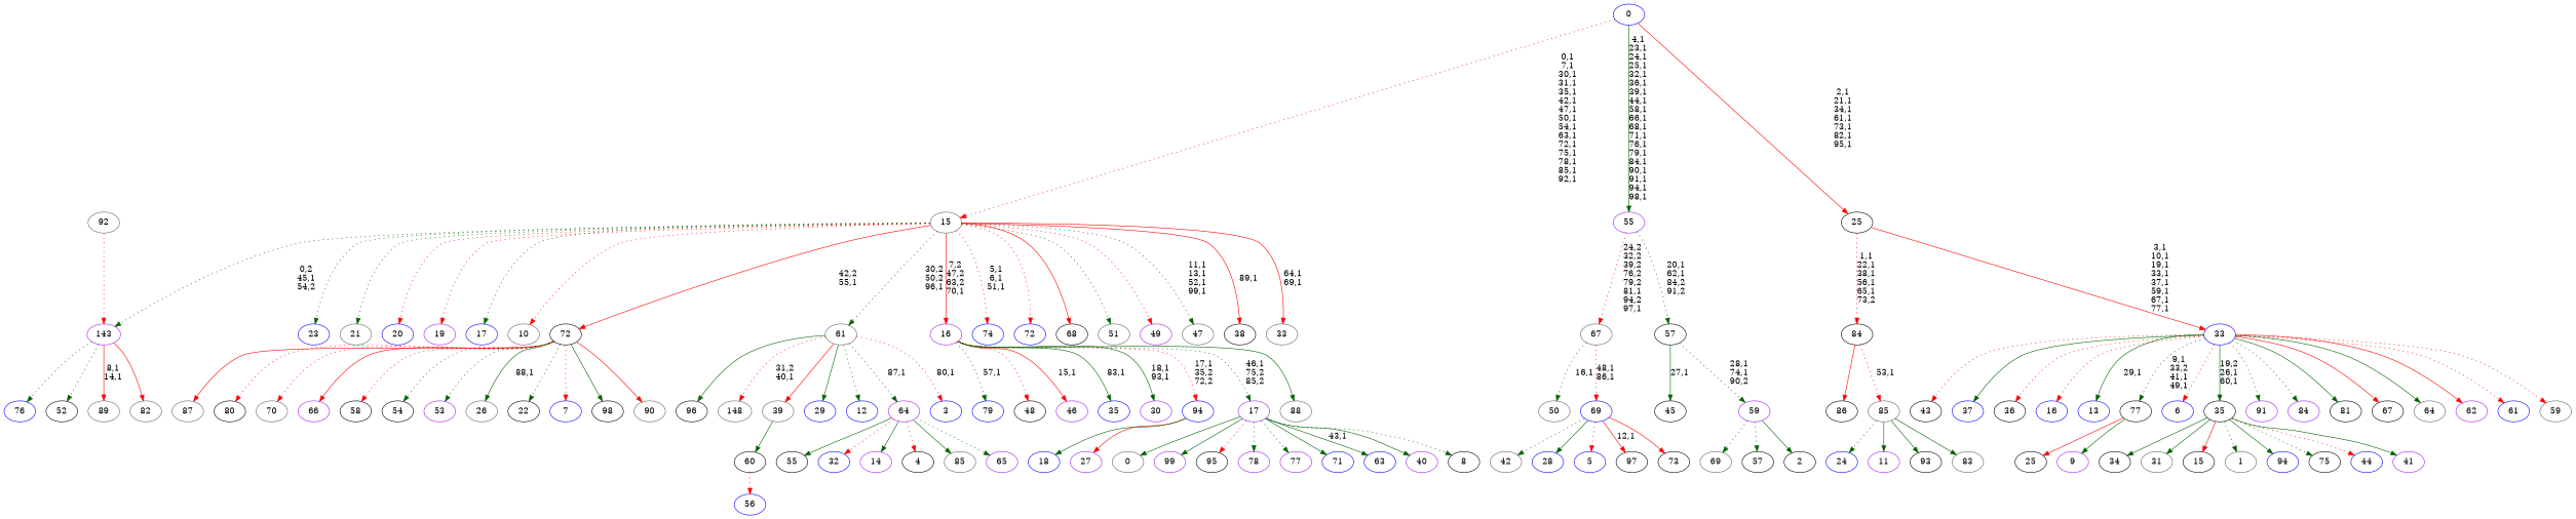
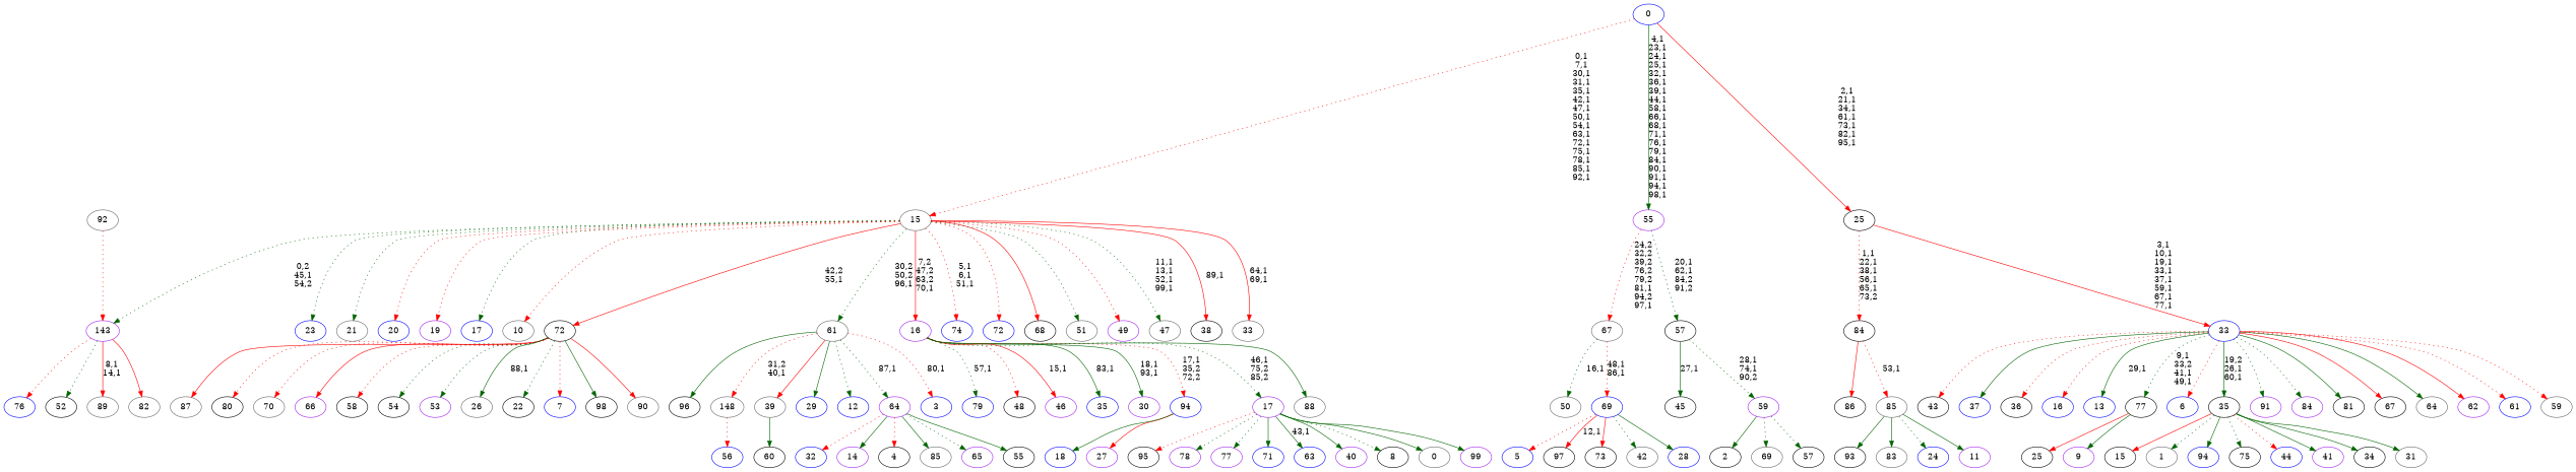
  digraph {
    node [color=black]
    edge [color=darkgreen style=dotted]
    n1 [color=purple label=99]
    n2 [label=98]
    n3 [label=97]
    n4 [label=96]
    n5 [label=95]
    n6 [color=blue label=94]
    n7 [label=93]
    n8 [color=gray40 label=92]
    143 [color=purple]
    n10 [color=purple label=91]
    n11 [color=gray40 label=90]
    n12 [color=gray40 label=89]
    n13 [color=gray40 label=88]
    n14 [color=gray40 label=87]
    n15 [label=86]
    n16 [color=gray40 label=85]
    n17 [color=purple label=84]
    n18 [color=gray40 label=83]
    n19 [color=gray40 label=82]
    n20 [label=81]
    n21 [label=80]
    n22 [color=blue label=79]
    n23 [color=purple label=78]
    n24 [color=purple label=77]
    n25 [color=blue label=76]
    n26 [label=75]
    n27 [color=blue label=74]
    n28 [label=73]
    n29 [color=blue label=72]
    n30 [color=blue label=71]
    n31 [color=gray40 label=70]
    n32 [color=gray40 label=69]
    n33 [label=68]
    n34 [label=67]
    n35 [color=purple label=66]
    n36 [color=purple label=65]
    n37 [color=gray40 label=64]
    n38 [color=blue label=63]
    n39 [color=purple label=62]
    n40 [color=blue label=61]
    n41 [label=60]
    n42 [color=gray40 label=59]
    n43 [label=58]
    n44 [label=57]
    n45 [color=blue label=56]
    148 [color=gray40]
    n47 [label=55]
    n48 [label=54]
    n49 [color=purple label=53]
    n50 [label=52]
    n51 [color=gray40 label=51]
    n52 [color=gray40 label=50]
    n53 [color=purple label=49]
    n54 [label=48]
    n55 [color=gray40 label=47]
    n56 [color=purple label=46]
    n57 [label=45]
    n58 [color=blue label=44]
    n59 [label=43]
    n60 [color=gray40 label=42]
    n61 [color=purple label=41]
    n62 [color=purple label=40]
    n63 [color=gray40 label=39]
    n64 [label=38]
    n65 [color=blue label=37]
    n66 [label=36]
    n67 [color=blue label=35]
    n68 [label=34]
    n69 [color=gray40 label=33]
    n70 [color=blue label=32]
    n71 [color=gray40 label=31]
    n72 [color=purple label=30]
    n73 [color=blue label=29]
    n74 [color=blue label=28]
    n75 [color=purple label=27]
    n76 [color=gray40 label=26]
    n77 [label=25]
    n78 [color=blue label=24]
    n79 [color=blue label=23]
    n80 [label=22]
    n81 [color=gray40 label=21]
    n82 [color=blue label=20]
    n83 [color=purple label=19]
    n84 [color=blue label=18]
    94 [color=blue]
    n86 [color=blue label=17]
    n87 [color=blue label=16]
    n88 [label=15]
    n89 [color=purple label=14]
    n90 [color=blue label=13]
    n91 [color=blue label=12]
    n92 [color=purple label=11]
    85 [color=gray40]
    84
    n95 [color=gray40 label=10]
    n96 [color=purple label=9]
    77
    n98 [label=8]
    n99 [color=blue label=7]
    72
    n101 [color=blue label=6]
    n102 [color=blue label=5]
    69 [color=blue]
    67 [color=gray40]
    n105 [label=4]
    64 [color=purple]
    n107 [color=blue label=3]
    61 [color=gray40]
    n109 [label=2]
    59 [color=purple]
    57
    55 [color=purple]
    n113 [color=gray40 label=1]
    35
    33 [color=blue]
    25
    n117 [color=gray40 label=0]
    17 [color=purple]
    16 [color=purple]
    15 [color=gray40]
    0 [color=blue]
    n8 -> 143 [color=red]
    143 -> n12 [color=red label="8,1\n14,1" style=solid]
    143 -> n19 [color=red style=solid]
-   143 -> n25
+   143 -> n25 [color=red]
    143 -> n50
-   n41 -> n45 [color=red]
+   148 -> n45 [color=red]
    n63 -> n41 [style=solid]
    94 -> n75 [color=red style=solid]
    94 -> n84 [style=solid]
    85 -> n7 [style=solid]
    85 -> n18 [style=solid]
    85 -> n78
    85 -> n92 [style=solid]
    84 -> n15 [color=red style=solid]
    84 -> 85 [color=red label="53,1"]
    77 -> n77 [color=red style=solid]
    77 -> n96 [style=solid]
    72 -> n2 [style=solid]
    72 -> n11 [color=red style=solid]
    72 -> n14 [color=red style=solid]
    72 -> n21 [color=red]
    72 -> n31 [color=red]
    72 -> n35 [color=red style=solid]
    72 -> n43 [color=red]
    72 -> n48
    72 -> n49
    72 -> n76 [label="88,1" style=solid]
    72 -> n80
    72 -> n99 [color=red]
    69 -> n3 [color=red label="12,1" style=solid]
    69 -> n28 [color=red style=solid]
    69 -> n60
    69 -> n74 [style=solid]
    69 -> n102 [color=red]
    67 -> n52 [label="16,1"]
    67 -> 69 [color=red label="48,1\n86,1"]
    64 -> n16 [style=solid]
    64 -> n36
    64 -> n47 [style=solid]
    64 -> n70 [color=red]
    64 -> n89 [style=solid]
    64 -> n105 [color=red]
    61 -> n4 [style=solid]
    61 -> 148 [color=red label="31,2\n40,1"]
    61 -> n63 [color=red style=solid]
    61 -> n73 [style=solid]
    61 -> n91
    61 -> 64 [label="87,1"]
    61 -> n107 [color=red label="80,1"]
    59 -> n32
    59 -> n44
    59 -> n109 [style=solid]
    57 -> n57 [label="27,1" style=solid]
    57 -> 59 [label="28,1\n74,1\n90,2"]
    55 -> 67 [color=red label="24,2\n32,2\n39,2\n76,2\n79,2\n81,1\n94,2\n97,1"]
    55 -> 57 [label="20,1\n62,1\n84,2\n91,2"]
    35 -> n6 [style=solid]
    35 -> n26
    35 -> n58 [color=red]
    35 -> n61 [style=solid]
    35 -> n68 [style=solid]
    35 -> n71 [style=solid]
    35 -> n88 [color=red style=solid]
    35 -> n113
    33 -> n10
    33 -> n17
    33 -> n20 [style=solid]
    33 -> n34 [color=red style=solid]
    33 -> n37 [style=solid]
    33 -> n39 [color=red style=solid]
    33 -> n40 [color=red]
    33 -> n42 [color=red]
    33 -> n59 [color=red]
    33 -> n65 [style=solid]
    33 -> n66 [color=red]
    33 -> n87 [color=red]
    33 -> n90 [label="29,1" style=solid]
    33 -> 77 [label="9,1\n33,2\n41,1\n49,1"]
    33 -> n101 [color=red]
    33 -> 35 [label="19,2\n26,1\n60,1" style=solid]
    25 -> 84 [color=red label="1,1\n22,1\n38,1\n56,1\n65,1\n73,2"]
    25 -> 33 [color=red label="3,1\n10,1\n19,1\n33,1\n37,1\n59,1\n67,1\n77,1" style=solid]
    17 -> n1 [style=solid]
    17 -> n5 [color=red]
    17 -> n23
    17 -> n24
    17 -> n30 [style=solid]
    17 -> n38 [label="43,1" style=solid]
    17 -> n62 [style=solid]
    17 -> n98
    17 -> n117 [style=solid]
    16 -> n13 [style=solid]
    16 -> n22 [label="57,1"]
    16 -> n54 [color=red]
    16 -> n56 [color=red label="15,1" style=solid]
    16 -> n67 [label="83,1" style=solid]
    16 -> n72 [label="18,1\n93,1" style=solid]
    16 -> 94 [color=red label="17,1\n35,2\n72,2"]
    16 -> 17 [label="46,1\n75,2\n85,2"]
    15 -> 143 [label="0,2\n45,1\n54,2"]
    15 -> n27 [color=red label="5,1\n6,1\n51,1"]
    15 -> n29 [color=red]
    15 -> n33 [color=red style=solid]
    15 -> n51
    15 -> n53 [color=red]
    15 -> n55 [label="11,1\n13,1\n52,1\n99,1"]
    15 -> n64 [color=red label="89,1" style=solid]
    15 -> n69 [color=red label="64,1\n69,1" style=solid]
    15 -> n79
    15 -> n81
    15 -> n82 [color=red]
    15 -> n83 [color=red]
    15 -> n86
    15 -> n95 [color=red]
    15 -> 72 [color=red label="42,2\n55,1" style=solid]
    15 -> 61 [label="30,2\n50,2\n96,1"]
    15 -> 16 [color=red label="7,2\n47,2\n63,2\n70,1" style=solid]
    0 -> 55 [label="4,1\n23,1\n24,1\n25,1\n32,1\n36,1\n39,1\n44,1\n58,1\n66,1\n68,1\n71,1\n76,1\n79,1\n84,1\n90,1\n91,1\n94,1\n98,1" style=solid]
    0 -> 25 [color=red label="2,1\n21,1\n34,1\n61,1\n73,1\n82,1\n95,1" style=solid]
    0 -> 15 [color=red label="0,1\n7,1\n30,1\n31,1\n35,1\n42,1\n47,1\n50,1\n54,1\n63,1\n72,1\n75,1\n78,1\n85,1\n92,1"]
  }
